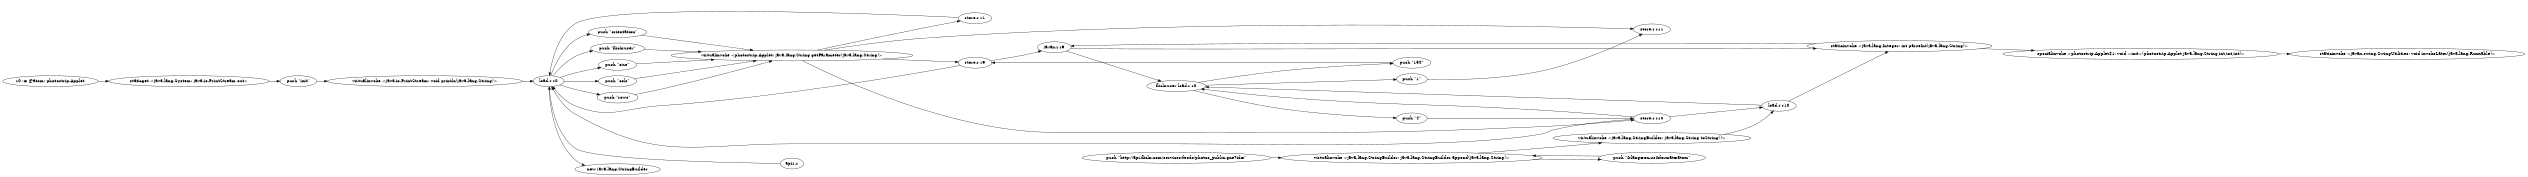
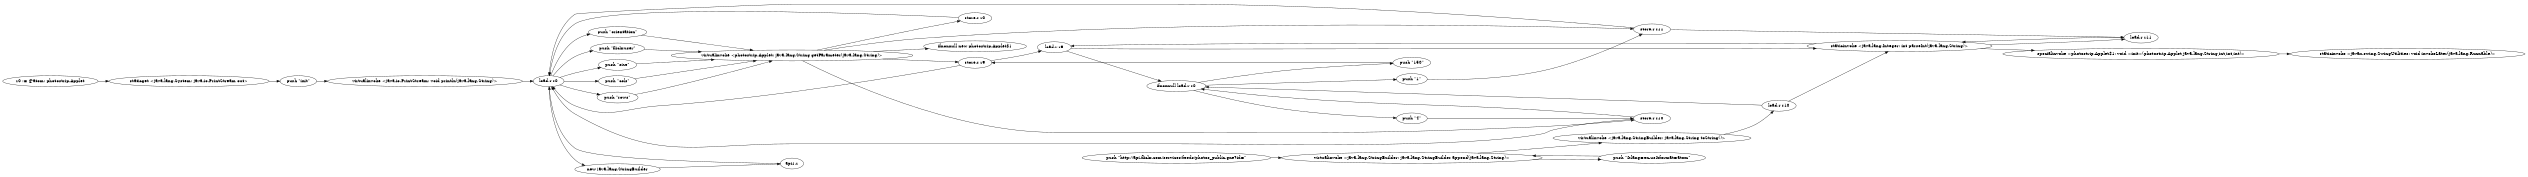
  digraph {
    rankdir=LR
    n1 [label="r0 := @atom: photostrip.Applet"]
    "staticget <java.lang.System: java.io.PrintStream out>"
    "push \"init\""
    "virtualinvoke <java.io.PrintStream: void println(java.lang.String)>"
    "load.r r0"
    "push \"flickruser\""
    "push \"size\""
    "push \"cols\""
    "push \"rows\""
    "push \"orientation\""
    "new java.lang.StringBuilder"
    "virtualinvoke <photostrip.Applet: java.lang.String getParameter(java.lang.String)>"
    n13 [label="api1.r"]
-   "store.r r1"
+   "store.r r1" [label="store.r r0"]
    "store.r r9"
    "store.r r10"
    "store.r r11"
-   "load.r r9" [label="javax.r r9"]
-   "ifnonnull load.r r0" [label="flickruser load.r r0"]
+   "ifnonnull new photostrip.Applet$1"
+   "load.r r9"
+   "ifnonnull load.r r0"
    "load.r r10"
+   "load.r r11"
    "staticinvoke <java.lang.Integer: int parseInt(java.lang.String)>"
    "push \"150\""
    "push \"4\""
    "push \"1\""
    "specialinvoke <photostrip.Applet$1: void <init>(photostrip.Applet,java.lang.String,int,int,int)>"
    "push \"http://api.flickr.com/services/feeds/photos_public.gne?id=\""
    "virtualinvoke <java.lang.StringBuilder: java.lang.StringBuilder append(java.lang.String)>"
    "push \"&lang=en-us&format=atom\""
    "virtualinvoke <java.lang.StringBuilder: java.lang.String toString()>"
    "staticinvoke <javax.swing.SwingUtilities: void invokeLater(java.lang.Runnable)>"
    n1 -> "staticget <java.lang.System: java.io.PrintStream out>"
    "staticget <java.lang.System: java.io.PrintStream out>" -> "push \"init\""
    "push \"init\"" -> "virtualinvoke <java.io.PrintStream: void println(java.lang.String)>"
    "virtualinvoke <java.io.PrintStream: void println(java.lang.String)>" -> "load.r r0"
    "load.r r0" -> "push \"flickruser\""
    "load.r r0" -> "push \"size\""
    "load.r r0" -> "push \"cols\""
    "load.r r0" -> "push \"rows\""
    "load.r r0" -> "push \"orientation\""
    "load.r r0" -> "new java.lang.StringBuilder"
    "push \"flickruser\"" -> "virtualinvoke <photostrip.Applet: java.lang.String getParameter(java.lang.String)>"
    "push \"size\"" -> "virtualinvoke <photostrip.Applet: java.lang.String getParameter(java.lang.String)>"
    "push \"cols\"" -> "virtualinvoke <photostrip.Applet: java.lang.String getParameter(java.lang.String)>"
    "push \"rows\"" -> "virtualinvoke <photostrip.Applet: java.lang.String getParameter(java.lang.String)>"
    "push \"orientation\"" -> "virtualinvoke <photostrip.Applet: java.lang.String getParameter(java.lang.String)>"
+   "new java.lang.StringBuilder" -> n13
    "virtualinvoke <photostrip.Applet: java.lang.String getParameter(java.lang.String)>" -> "store.r r1"
    "virtualinvoke <photostrip.Applet: java.lang.String getParameter(java.lang.String)>" -> "store.r r9"
    "virtualinvoke <photostrip.Applet: java.lang.String getParameter(java.lang.String)>" -> "store.r r10"
    "virtualinvoke <photostrip.Applet: java.lang.String getParameter(java.lang.String)>" -> "store.r r11"
+   "virtualinvoke <photostrip.Applet: java.lang.String getParameter(java.lang.String)>" -> "ifnonnull new photostrip.Applet$1"
    n13 -> "load.r r0"
    "store.r r1" -> "load.r r0"
    "store.r r9" -> "load.r r0"
    "store.r r9" -> "load.r r9"
    "store.r r10" -> "load.r r0"
    "store.r r10" -> "ifnonnull load.r r0"
-   "store.r r10" -> "load.r r10"
+   "store.r r11" -> "load.r r0"
+   "store.r r11" -> "load.r r11"
    "load.r r9" -> "ifnonnull load.r r0"
    "load.r r9" -> "staticinvoke <java.lang.Integer: int parseInt(java.lang.String)>"
    "ifnonnull load.r r0" -> "push \"150\""
    "ifnonnull load.r r0" -> "push \"4\""
    "ifnonnull load.r r0" -> "push \"1\""
    "load.r r10" -> "ifnonnull load.r r0"
    "load.r r10" -> "staticinvoke <java.lang.Integer: int parseInt(java.lang.String)>"
+   "load.r r11" -> "staticinvoke <java.lang.Integer: int parseInt(java.lang.String)>"
    "staticinvoke <java.lang.Integer: int parseInt(java.lang.String)>" -> "load.r r9"
+   "staticinvoke <java.lang.Integer: int parseInt(java.lang.String)>" -> "load.r r11"
    "staticinvoke <java.lang.Integer: int parseInt(java.lang.String)>" -> "specialinvoke <photostrip.Applet$1: void <init>(photostrip.Applet,java.lang.String,int,int,int)>"
    "push \"150\"" -> "store.r r9"
    "push \"4\"" -> "store.r r10"
    "push \"1\"" -> "store.r r11"
    "specialinvoke <photostrip.Applet$1: void <init>(photostrip.Applet,java.lang.String,int,int,int)>" -> "staticinvoke <javax.swing.SwingUtilities: void invokeLater(java.lang.Runnable)>"
    "push \"http://api.flickr.com/services/feeds/photos_public.gne?id=\"" -> "virtualinvoke <java.lang.StringBuilder: java.lang.StringBuilder append(java.lang.String)>"
    "virtualinvoke <java.lang.StringBuilder: java.lang.StringBuilder append(java.lang.String)>" -> "push \"&lang=en-us&format=atom\""
    "virtualinvoke <java.lang.StringBuilder: java.lang.StringBuilder append(java.lang.String)>" -> "virtualinvoke <java.lang.StringBuilder: java.lang.String toString()>"
    "push \"&lang=en-us&format=atom\"" -> "virtualinvoke <java.lang.StringBuilder: java.lang.StringBuilder append(java.lang.String)>"
    "virtualinvoke <java.lang.StringBuilder: java.lang.String toString()>" -> "load.r r10"
  }
